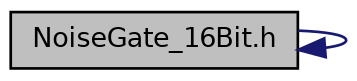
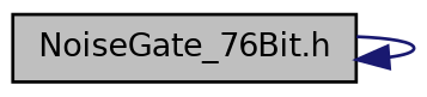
  digraph {
-   n1 [color=black fillcolor=grey75 fontcolor=black fontname=Helvetica fontsize=10 height=0.2 label="NoiseGate_16Bit.h" shape=record style=filled width=0.4]
+   n1 [color=black fillcolor=grey75 fontcolor=black fontname=Helvetica fontsize=10 height=0.2 label="NoiseGate_76Bit.h" shape=record style=filled width=0.4]
    n1 -> n1 [color=midnightblue fontname=Helvetica fontsize=10 labelfontname=Helvetica labelfontsize=10 style=solid]
  }
